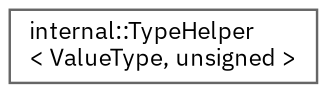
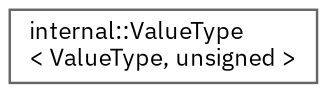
  digraph {
    rankdir=TB
    fontname="IBM Plex Sans"
-   n1 [color=grey40 fillcolor=white fontname="IBM Plex Sans" fontsize=10 height=0.2 label="internal::TypeHelper\l\< ValueType, unsigned \>" shape=box style=filled width=0.4]
+   n1 [color=grey40 fillcolor=white fontname="IBM Plex Sans" fontsize=10 height=0.2 label="internal::ValueType\l\< ValueType, unsigned \>" shape=box style=filled width=0.4]
  }
